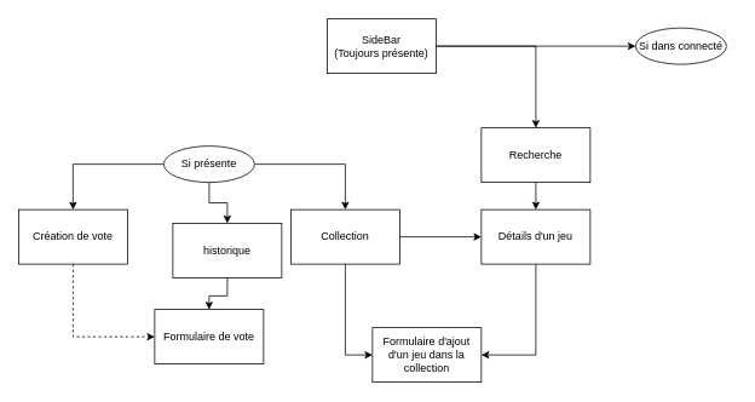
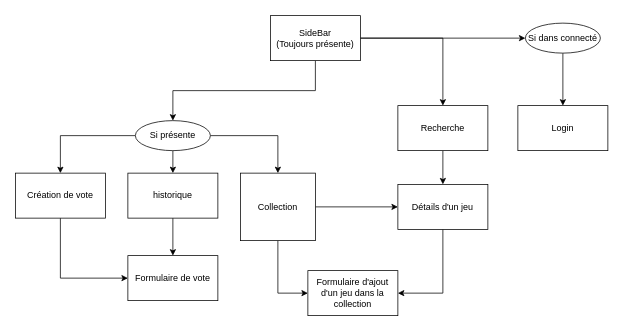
  <mxCell id="0" />
  <mxCell id="1" parent="0" />
+ <mxCell id="2" style="edgeStyle=orthogonalEdgeStyle;rounded=0;orthogonalLoop=1;jettySize=auto;html=1;exitX=0.5;exitY=1;exitDx=0;exitDy=0;entryX=0.5;entryY=0;entryDx=0;entryDy=0;" edge="1" parent="1" source="5" target="15"><mxGeometry relative="1" as="geometry" /></mxCell>
  <mxCell id="3" style="edgeStyle=orthogonalEdgeStyle;rounded=0;orthogonalLoop=1;jettySize=auto;html=1;exitX=1;exitY=0.5;exitDx=0;exitDy=0;entryX=0.5;entryY=0;entryDx=0;entryDy=0;" edge="1" parent="1" source="5" target="8"><mxGeometry relative="1" as="geometry" /></mxCell>
  <mxCell id="4" style="edgeStyle=orthogonalEdgeStyle;rounded=0;orthogonalLoop=1;jettySize=auto;html=1;" edge="1" parent="1" source="5" target="25"><mxGeometry relative="1" as="geometry" /></mxCell>
  <mxCell id="5" value="SideBar&lt;br&gt;(Toujours présente)" style="whiteSpace=wrap;html=1;align=center;treeFolding=1;treeMoving=1;container=1;recursiveResize=0;" vertex="1" parent="1"><mxGeometry x="360" y="20" width="120" height="60" as="geometry" /></mxCell>
+ <mxCell id="6" value="Login" style="whiteSpace=wrap;html=1;align=center;treeFolding=1;treeMoving=1;container=1;recursiveResize=0;" vertex="1" parent="1"><mxGeometry x="690" y="140" width="120" height="60" as="geometry" /></mxCell>
  <mxCell id="7" style="edgeStyle=orthogonalEdgeStyle;rounded=0;orthogonalLoop=1;jettySize=auto;html=1;exitX=0.5;exitY=1;exitDx=0;exitDy=0;entryX=0.5;entryY=0;entryDx=0;entryDy=0;" edge="1" parent="1" source="8" target="22"><mxGeometry relative="1" as="geometry" /></mxCell>
  <mxCell id="8" value="Recherche" style="whiteSpace=wrap;html=1;align=center;treeFolding=1;treeMoving=1;container=1;recursiveResize=0;" vertex="1" parent="1"><mxGeometry x="530" y="140" width="120" height="60" as="geometry" /></mxCell>
  <mxCell id="9" style="edgeStyle=orthogonalEdgeStyle;rounded=0;orthogonalLoop=1;jettySize=auto;html=1;exitX=1;exitY=0.5;exitDx=0;exitDy=0;entryX=0;entryY=0.5;entryDx=0;entryDy=0;" edge="1" parent="1" source="11" target="22"><mxGeometry relative="1" as="geometry" /></mxCell>
  <mxCell id="10" style="edgeStyle=orthogonalEdgeStyle;rounded=0;orthogonalLoop=1;jettySize=auto;html=1;exitX=0.5;exitY=1;exitDx=0;exitDy=0;entryX=0;entryY=0.5;entryDx=0;entryDy=0;" edge="1" parent="1" source="11" target="23"><mxGeometry relative="1" as="geometry" /></mxCell>
- <mxCell id="11" value="Collection" style="whiteSpace=wrap;html=1;align=center;treeFolding=1;treeMoving=1;container=1;recursiveResize=0;" vertex="1" parent="1"><mxGeometry x="320" y="230" width="120" height="60" as="geometry" /></mxCell>
+ <mxCell id="11" value="Collection" style="whiteSpace=wrap;html=1;align=center;treeFolding=1;treeMoving=1;container=1;recursiveResize=0;" vertex="1" parent="1"><mxGeometry x="320" y="230" width="100" height="90" as="geometry" /></mxCell>
  <mxCell id="12" style="edgeStyle=orthogonalEdgeStyle;rounded=0;orthogonalLoop=1;jettySize=auto;html=1;exitX=0;exitY=0.5;exitDx=0;exitDy=0;entryX=0.5;entryY=0;entryDx=0;entryDy=0;" edge="1" parent="1" source="15" target="17"><mxGeometry relative="1" as="geometry" /></mxCell>
  <mxCell id="13" style="edgeStyle=orthogonalEdgeStyle;rounded=0;orthogonalLoop=1;jettySize=auto;html=1;exitX=0.5;exitY=1;exitDx=0;exitDy=0;entryX=0.5;entryY=0;entryDx=0;entryDy=0;" edge="1" parent="1" source="15" target="20"><mxGeometry relative="1" as="geometry" /></mxCell>
  <mxCell id="14" style="edgeStyle=orthogonalEdgeStyle;rounded=0;orthogonalLoop=1;jettySize=auto;html=1;exitX=1;exitY=0.5;exitDx=0;exitDy=0;entryX=0.5;entryY=0;entryDx=0;entryDy=0;" edge="1" parent="1" source="15" target="11"><mxGeometry relative="1" as="geometry" /></mxCell>
  <mxCell id="15" value="Si présente" style="ellipse;whiteSpace=wrap;html=1;align=center;container=1;recursiveResize=0;treeFolding=1;treeMoving=1;" vertex="1" parent="1"><mxGeometry x="180" y="160" width="100" height="40" as="geometry" /></mxCell>
- <mxCell id="16" style="edgeStyle=orthogonalEdgeStyle;rounded=0;orthogonalLoop=1;jettySize=auto;html=1;exitX=0.5;exitY=1;exitDx=0;exitDy=0;entryX=0;entryY=0.5;entryDx=0;entryDy=0;dashed=1;" edge="1" parent="1" source="17" target="18"><mxGeometry relative="1" as="geometry" /></mxCell>
+ <mxCell id="16" style="edgeStyle=orthogonalEdgeStyle;rounded=0;orthogonalLoop=1;jettySize=auto;html=1;exitX=0.5;exitY=1;exitDx=0;exitDy=0;entryX=0;entryY=0.5;entryDx=0;entryDy=0;" edge="1" parent="1" source="17" target="18"><mxGeometry relative="1" as="geometry" /></mxCell>
  <mxCell id="17" value="Création de vote" style="whiteSpace=wrap;html=1;align=center;treeFolding=1;treeMoving=1;container=1;recursiveResize=0;" vertex="1" parent="1"><mxGeometry x="20" y="230" width="120" height="60" as="geometry" /></mxCell>
  <mxCell id="18" value="Formulaire de vote" style="whiteSpace=wrap;html=1;align=center;treeFolding=1;treeMoving=1;container=1;recursiveResize=0;" vertex="1" parent="1"><mxGeometry x="170" y="340" width="120" height="60" as="geometry" /></mxCell>
  <mxCell id="19" style="edgeStyle=orthogonalEdgeStyle;rounded=0;orthogonalLoop=1;jettySize=auto;html=1;entryX=0.5;entryY=0;entryDx=0;entryDy=0;" edge="1" parent="1" source="20" target="18"><mxGeometry relative="1" as="geometry" /></mxCell>
- <mxCell id="20" value="historique" style="whiteSpace=wrap;html=1;align=center;treeFolding=1;treeMoving=1;container=1;recursiveResize=0;" vertex="1" parent="1"><mxGeometry x="190" y="245" width="120" height="60" as="geometry" /></mxCell>
+ <mxCell id="20" value="historique" style="whiteSpace=wrap;html=1;align=center;treeFolding=1;treeMoving=1;container=1;recursiveResize=0;" vertex="1" parent="1"><mxGeometry x="170" y="230" width="120" height="60" as="geometry" /></mxCell>
  <mxCell id="21" style="edgeStyle=orthogonalEdgeStyle;rounded=0;orthogonalLoop=1;jettySize=auto;html=1;exitX=0.5;exitY=1;exitDx=0;exitDy=0;entryX=1;entryY=0.5;entryDx=0;entryDy=0;" edge="1" parent="1" source="22" target="23"><mxGeometry relative="1" as="geometry" /></mxCell>
- <mxCell id="22" value="Détails d'un jeu" style="whiteSpace=wrap;html=1;align=center;treeFolding=1;treeMoving=1;container=1;recursiveResize=0;" vertex="1" parent="1"><mxGeometry x="530" y="230" width="120" height="60" as="geometry" /></mxCell>
+ <mxCell id="22" value="Détails d'un jeu" style="whiteSpace=wrap;html=1;align=center;treeFolding=1;treeMoving=1;container=1;recursiveResize=0;" vertex="1" parent="1"><mxGeometry x="530" y="245" width="120" height="60" as="geometry" /></mxCell>
  <mxCell id="23" value="Formulaire d'ajout d'un jeu dans la collection" style="whiteSpace=wrap;html=1;align=center;treeFolding=1;treeMoving=1;container=1;recursiveResize=0;" vertex="1" parent="1"><mxGeometry x="410" y="360" width="120" height="60" as="geometry" /></mxCell>
+ <mxCell id="24" style="edgeStyle=orthogonalEdgeStyle;rounded=0;orthogonalLoop=1;jettySize=auto;html=1;entryX=0.5;entryY=0;entryDx=0;entryDy=0;" edge="1" parent="1" source="25" target="6"><mxGeometry relative="1" as="geometry" /></mxCell>
  <mxCell id="25" value="Si dans connecté" style="ellipse;whiteSpace=wrap;html=1;align=center;container=1;recursiveResize=0;treeFolding=1;treeMoving=1;" vertex="1" parent="1"><mxGeometry x="700" y="30" width="100" height="40" as="geometry" /></mxCell>
